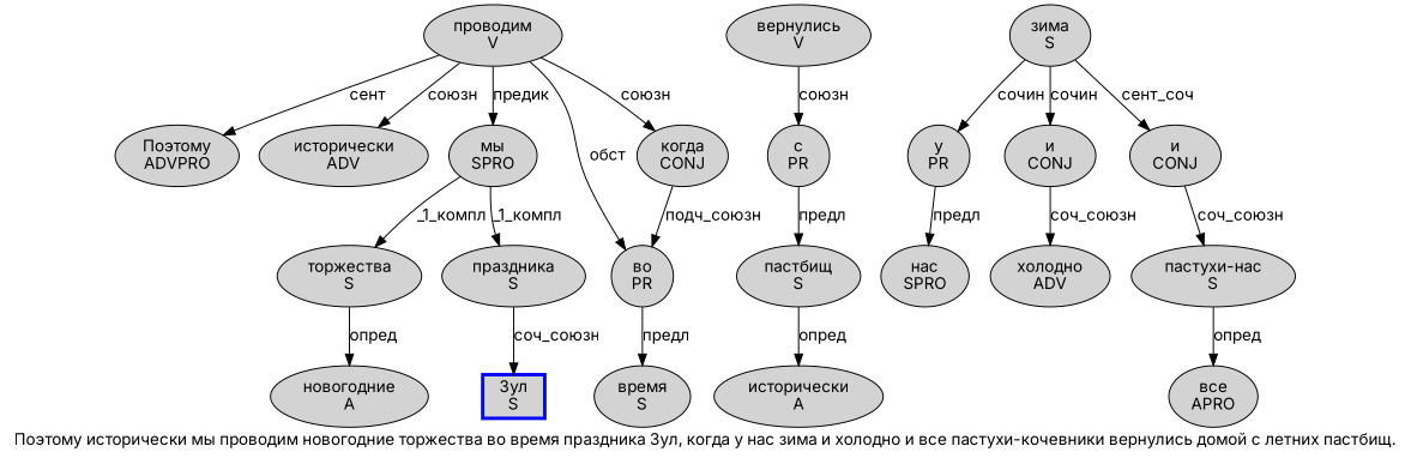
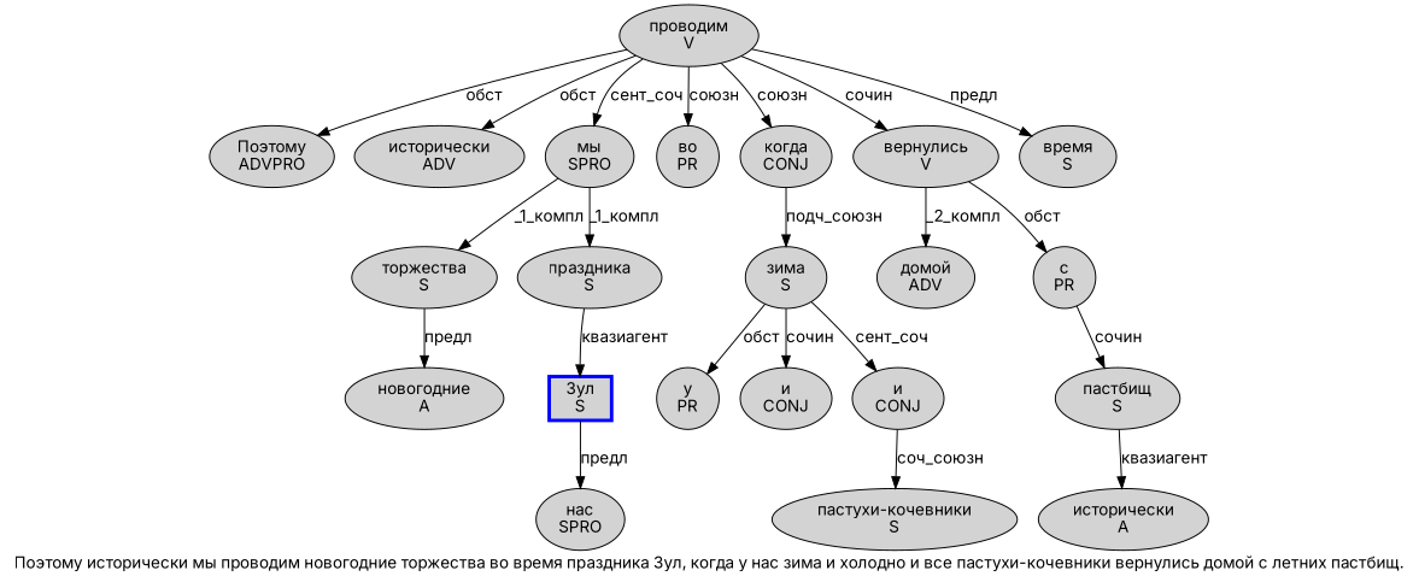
  digraph {
    fontname=Inter
    label="Поэтому исторически мы проводим новогодние торжества во время праздника Зул, когда у нас зима и холодно и все пастухи-кочевники вернулись домой с летних пастбищ."
    node [fillcolor=lightgray fontname=Inter penwidth=1 shape=ellipse style=filled]
    edge [fontname=Inter]
    n1 [label="Поэтому\nADVPRO"]
    n2 [label="исторически\nADV"]
    n3 [label="мы\nSPRO"]
    n4 [label="торжества\nS"]
    n5 [label="праздника\nS"]
    n6 [label="проводим\nV"]
    n7 [label="во\nPR"]
    n8 [label="когда\nCONJ"]
    n9 [label="вернулись\nV"]
    n10 [label="новогодние\nA"]
    n11 [label="время\nS"]
    n12 [color=blue label="Зул\nS" penwidth=3 shape=box]
    n13 [label="зима\nS"]
+   n14 [label="домой\nADV"]
    n15 [label="с\nPR"]
    n16 [label="у\nPR"]
    n17 [label="и\nCONJ"]
    n18 [label="и\nCONJ"]
    n19 [label="нас\nSPRO"]
-   n20 [label="холодно\nADV"]
-   n21 [label="пастухи-нас\nS"]
-   n22 [label="все\nAPRO"]
+   n21 [label="пастухи-кочевники\nS"]
    n23 [label="пастбищ\nS"]
    n24 [label="исторически\nA"]
    n3 -> n4 [label="_1_компл"]
    n3 -> n5 [label="_1_компл"]
-   n4 -> n10 [label="опред"]
-   n5 -> n12 [label="соч_союзн"]
-   n6 -> n1 [label="сент"]
-   n6 -> n2 [label="союзн"]
-   n6 -> n3 [label="предик"]
-   n6 -> n7 [label="обст"]
+   n4 -> n10 [label="предл"]
+   n5 -> n12 [label="квазиагент"]
+   n6 -> n1 [label="обст"]
+   n6 -> n2 [label="обст"]
+   n6 -> n3 [label="сент_соч"]
+   n6 -> n7 [label="союзн"]
    n6 -> n8 [label="союзн"]
-   n7 -> n11 [label="предл"]
-   n8 -> n7 [label="подч_союзн"]
-   n9 -> n15 [label="союзн"]
-   n13 -> n16 [label="сочин"]
+   n6 -> n9 [label="сочин"]
+   n6 -> n11 [label="предл"]
+   n8 -> n13 [label="подч_союзн"]
+   n9 -> n14 [label="_2_компл"]
+   n9 -> n15 [label="обст"]
+   n13 -> n16 [label="обст"]
    n13 -> n17 [label="сочин"]
    n13 -> n18 [label="сент_соч"]
-   n15 -> n23 [label="предл"]
-   n16 -> n19 [label="предл"]
-   n17 -> n20 [label="соч_союзн"]
+   n15 -> n23 [label="сочин"]
+   n12 -> n19 [label="предл"]
    n18 -> n21 [label="соч_союзн"]
-   n21 -> n22 [label="опред"]
-   n23 -> n24 [label="опред"]
+   n23 -> n24 [label="квазиагент"]
  }
